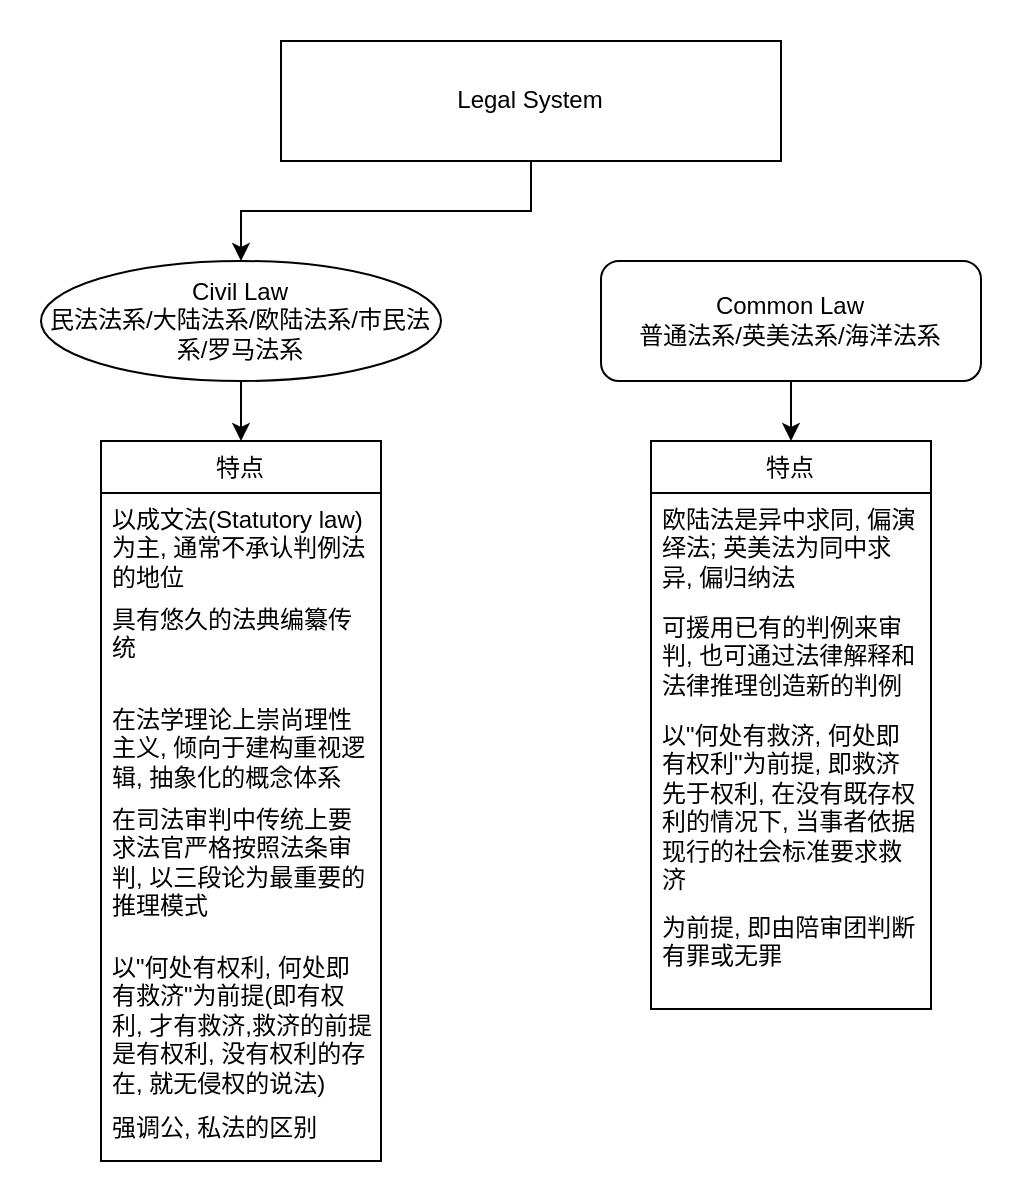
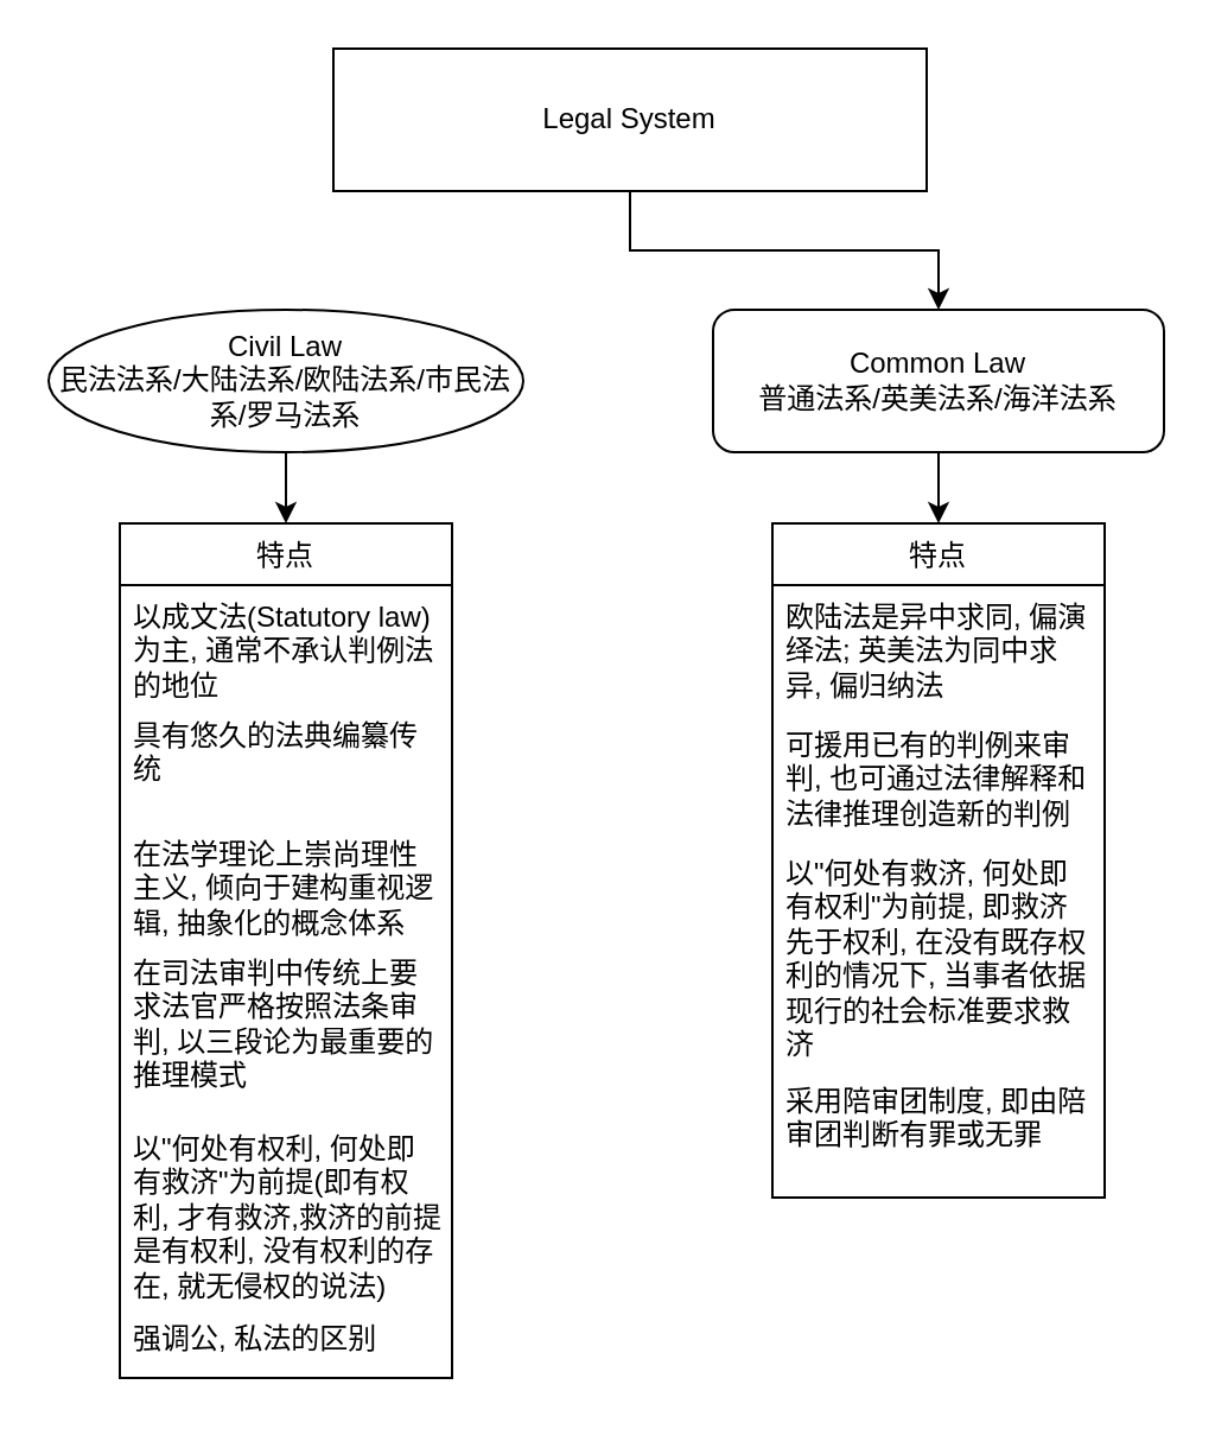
  <mxCell id="0" />
  <mxCell id="1" parent="0" />
- <mxCell id="2" style="edgeStyle=orthogonalEdgeStyle;rounded=0;orthogonalLoop=1;jettySize=auto;html=1;" parent="1" source="4" target="6" edge="1"><mxGeometry relative="1" as="geometry" /></mxCell>
+ <mxCell id="3" style="edgeStyle=orthogonalEdgeStyle;rounded=0;orthogonalLoop=1;jettySize=auto;html=1;" parent="1" source="4" target="8" edge="1"><mxGeometry relative="1" as="geometry" /></mxCell>
  <mxCell id="4" value="Legal System&lt;br&gt;" style="whiteSpace=wrap;html=1;" parent="1" vertex="1"><mxGeometry x="140" y="20" width="250" height="60" as="geometry" /></mxCell>
  <mxCell id="5" style="edgeStyle=orthogonalEdgeStyle;rounded=0;orthogonalLoop=1;jettySize=auto;html=1;" parent="1" source="6" target="9" edge="1"><mxGeometry relative="1" as="geometry" /></mxCell>
  <mxCell id="6" value="Civil Law&lt;br&gt;民法法系/大陆法系/欧陆法系/市民法系/罗马法系" style="ellipse;whiteSpace=wrap;html=1;" parent="1" vertex="1"><mxGeometry x="20" y="130" width="200" height="60" as="geometry" /></mxCell>
  <mxCell id="7" style="edgeStyle=orthogonalEdgeStyle;rounded=0;orthogonalLoop=1;jettySize=auto;html=1;entryX=0.5;entryY=0;entryDx=0;entryDy=0;" parent="1" source="8" target="16" edge="1"><mxGeometry relative="1" as="geometry" /></mxCell>
  <mxCell id="8" value="Common Law&lt;br&gt;普通法系/英美法系/海洋法系" style="whiteSpace=wrap;html=1;rounded=1;" parent="1" vertex="1"><mxGeometry x="300" y="130" width="190" height="60" as="geometry" /></mxCell>
  <mxCell id="9" value="特点" style="swimlane;fontStyle=0;childLayout=stackLayout;horizontal=1;startSize=26;fillColor=none;horizontalStack=0;resizeParent=1;resizeParentMax=0;resizeLast=0;collapsible=1;marginBottom=0;" parent="1" vertex="1"><mxGeometry x="50" y="220" width="140" height="360" as="geometry" /></mxCell>
  <mxCell id="10" value="以成文法(Statutory law)为主, 通常不承认判例法的地位" style="text;strokeColor=none;fillColor=none;align=left;verticalAlign=top;spacingLeft=4;spacingRight=4;overflow=hidden;rotatable=0;points=[[0,0.5],[1,0.5]];portConstraint=eastwest;whiteSpace=wrap;" parent="9" vertex="1"><mxGeometry y="26" width="140" height="50" as="geometry" /></mxCell>
  <mxCell id="11" value="具有悠久的法典编纂传统" style="text;strokeColor=none;fillColor=none;align=left;verticalAlign=top;spacingLeft=4;spacingRight=4;overflow=hidden;rotatable=0;points=[[0,0.5],[1,0.5]];portConstraint=eastwest;whiteSpace=wrap;" parent="9" vertex="1"><mxGeometry y="76" width="140" height="50" as="geometry" /></mxCell>
  <mxCell id="12" value="在法学理论上崇尚理性主义, 倾向于建构重视逻辑, 抽象化的概念体系" style="text;strokeColor=none;fillColor=none;align=left;verticalAlign=top;spacingLeft=4;spacingRight=4;overflow=hidden;rotatable=0;points=[[0,0.5],[1,0.5]];portConstraint=eastwest;whiteSpace=wrap;" parent="9" vertex="1"><mxGeometry y="126" width="140" height="50" as="geometry" /></mxCell>
  <mxCell id="13" value="在司法审判中传统上要求法官严格按照法条审判, 以三段论为最重要的推理模式" style="text;strokeColor=none;fillColor=none;align=left;verticalAlign=top;spacingLeft=4;spacingRight=4;overflow=hidden;rotatable=0;points=[[0,0.5],[1,0.5]];portConstraint=eastwest;whiteSpace=wrap;" parent="9" vertex="1"><mxGeometry y="176" width="140" height="74" as="geometry" /></mxCell>
  <mxCell id="14" value="以&quot;何处有权利, 何处即有救济&quot;为前提(即有权利, 才有救济,救济的前提是有权利, 没有权利的存在, 就无侵权的说法)" style="text;strokeColor=none;fillColor=none;align=left;verticalAlign=top;spacingLeft=4;spacingRight=4;overflow=hidden;rotatable=0;points=[[0,0.5],[1,0.5]];portConstraint=eastwest;whiteSpace=wrap;" parent="9" vertex="1"><mxGeometry y="250" width="140" height="80" as="geometry" /></mxCell>
  <mxCell id="15" value="强调公, 私法的区别" style="text;strokeColor=none;fillColor=none;align=left;verticalAlign=top;spacingLeft=4;spacingRight=4;overflow=hidden;rotatable=0;points=[[0,0.5],[1,0.5]];portConstraint=eastwest;whiteSpace=wrap;" parent="9" vertex="1"><mxGeometry y="330" width="140" height="30" as="geometry" /></mxCell>
  <mxCell id="16" value="特点" style="swimlane;fontStyle=0;childLayout=stackLayout;horizontal=1;startSize=26;fillColor=none;horizontalStack=0;resizeParent=1;resizeParentMax=0;resizeLast=0;collapsible=1;marginBottom=0;html=0;" parent="1" vertex="1"><mxGeometry x="325" y="220" width="140" height="284" as="geometry" /></mxCell>
  <mxCell id="17" value="欧陆法是异中求同, 偏演绎法; 英美法为同中求异, 偏归纳法" style="text;strokeColor=none;fillColor=none;align=left;verticalAlign=top;spacingLeft=4;spacingRight=4;overflow=hidden;rotatable=0;points=[[0,0.5],[1,0.5]];portConstraint=eastwest;whiteSpace=wrap;" parent="16" vertex="1"><mxGeometry y="26" width="140" height="54" as="geometry" /></mxCell>
  <mxCell id="18" value="可援用已有的判例来审判, 也可通过法律解释和法律推理创造新的判例" style="text;strokeColor=none;fillColor=none;align=left;verticalAlign=top;spacingLeft=4;spacingRight=4;overflow=hidden;rotatable=0;points=[[0,0.5],[1,0.5]];portConstraint=eastwest;whiteSpace=wrap;" parent="16" vertex="1"><mxGeometry y="80" width="140" height="54" as="geometry" /></mxCell>
  <mxCell id="19" value="以&quot;何处有救济, 何处即有权利&quot;为前提, 即救济先于权利, 在没有既存权利的情况下, 当事者依据现行的社会标准要求救济" style="text;strokeColor=none;fillColor=none;align=left;verticalAlign=top;spacingLeft=4;spacingRight=4;overflow=hidden;rotatable=0;points=[[0,0.5],[1,0.5]];portConstraint=eastwest;whiteSpace=wrap;" parent="16" vertex="1"><mxGeometry y="134" width="140" height="96" as="geometry" /></mxCell>
- <mxCell id="20" value="为前提, 即由陪审团判断有罪或无罪" style="text;strokeColor=none;fillColor=none;align=left;verticalAlign=top;spacingLeft=4;spacingRight=4;overflow=hidden;rotatable=0;points=[[0,0.5],[1,0.5]];portConstraint=eastwest;whiteSpace=wrap;" parent="16" vertex="1"><mxGeometry y="230" width="140" height="54" as="geometry" /></mxCell>
+ <mxCell id="20" value="采用陪审团制度, 即由陪审团判断有罪或无罪" style="text;strokeColor=none;fillColor=none;align=left;verticalAlign=top;spacingLeft=4;spacingRight=4;overflow=hidden;rotatable=0;points=[[0,0.5],[1,0.5]];portConstraint=eastwest;whiteSpace=wrap;" parent="16" vertex="1"><mxGeometry y="230" width="140" height="54" as="geometry" /></mxCell>
